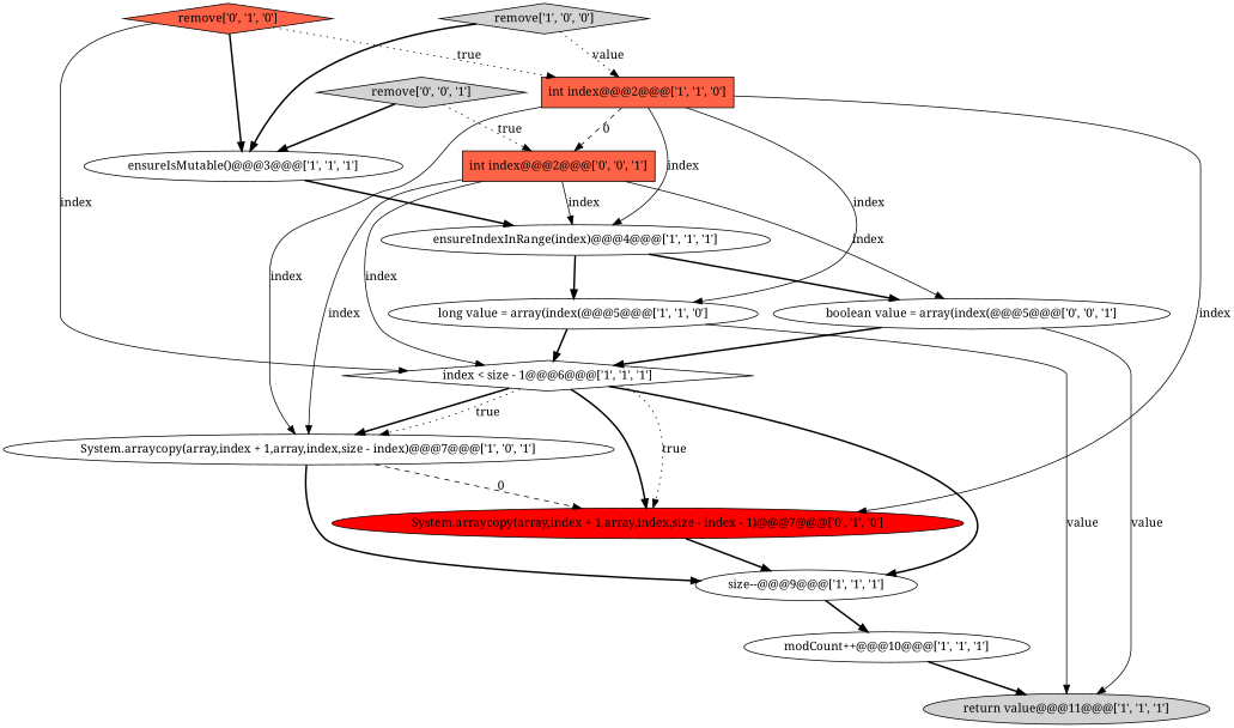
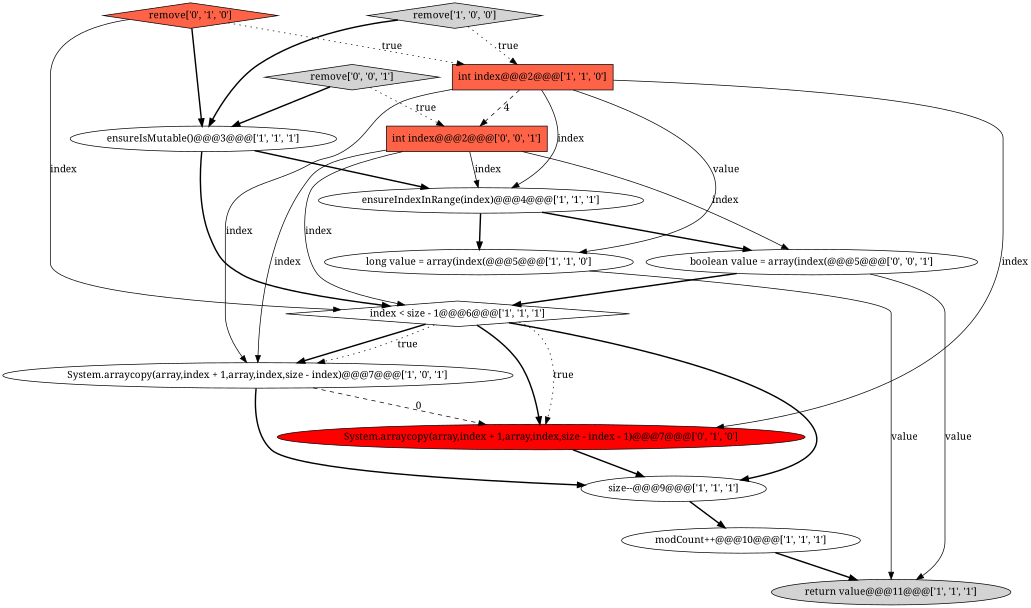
  digraph {
    fontname="Noto Serif"
    node [fillcolor=white fontname="Noto Serif" shape=ellipse style=filled]
    edge [fontname="Noto Serif" style=bold]
    n1 [label="ensureIndexInRange(index)@@@4@@@['1', '1', '1']"]
    n2 [label="long value = array(index(@@@5@@@['1', '1', '0']"]
    n3 [label="boolean value = array(index(@@@5@@@['0', '0', '1']"]
    n4 [label="index < size - 1@@@6@@@['1', '1', '1']" shape=diamond]
    n5 [fillcolor=lightgray label="return value@@@11@@@['1', '1', '1']"]
    n6 [fillcolor=tomato label="int index@@@2@@@['0', '0', '1']" shape=box]
    n7 [label="System.arraycopy(array,index + 1,array,index,size - index)@@@7@@@['1', '0', '1']"]
    n8 [fillcolor=red label="System.arraycopy(array,index + 1,array,index,size - index - 1)@@@7@@@['0', '1', '0']"]
    n9 [label="size--@@@9@@@['1', '1', '1']"]
    n10 [fillcolor=lightgray label="remove['1', '0', '0']" shape=diamond]
    n11 [fillcolor=tomato label="int index@@@2@@@['1', '1', '0']" shape=box]
    n12 [label="ensureIsMutable()@@@3@@@['1', '1', '1']"]
    n13 [label="modCount++@@@10@@@['1', '1', '1']"]
    n14 [fillcolor=tomato label="remove['0', '1', '0']" shape=diamond]
    n15 [fillcolor=lightgray label="remove['0', '0', '1']" shape=diamond]
    n1 -> n2
    n1 -> n3
-   n2 -> n4
+   n12 -> n4
    n2 -> n5 [label=value style=solid]
    n3 -> n4
    n3 -> n5 [label=value style=solid]
    n4 -> n7
    n4 -> n7 [label=true style=dotted]
    n4 -> n8 [label=true style=dotted]
    n4 -> n8
    n4 -> n9
    n6 -> n1 [label=index style=solid]
    n6 -> n3 [label=index style=solid]
    n6 -> n4 [label=index style=solid]
    n6 -> n7 [label=index style=solid]
    n7 -> n8 [label=0 style=dashed]
    n7 -> n9
    n8 -> n9
    n9 -> n13
-   n10 -> n11 [label=value style=dotted]
+   n10 -> n11 [label=true style=dotted]
    n10 -> n12
    n11 -> n1 [label=index style=solid]
-   n11 -> n2 [label=index style=solid]
-   n11 -> n6 [label=0 style=dashed]
+   n11 -> n2 [label=value style=solid]
+   n11 -> n6 [label=4 style=dashed]
    n11 -> n7 [label=index style=solid]
    n11 -> n8 [label=index style=solid]
    n12 -> n1
    n13 -> n5
    n14 -> n4 [label=index style=solid]
    n14 -> n11 [label=true style=dotted]
    n14 -> n12
    n15 -> n6 [label=true style=dotted]
    n15 -> n12
  }
